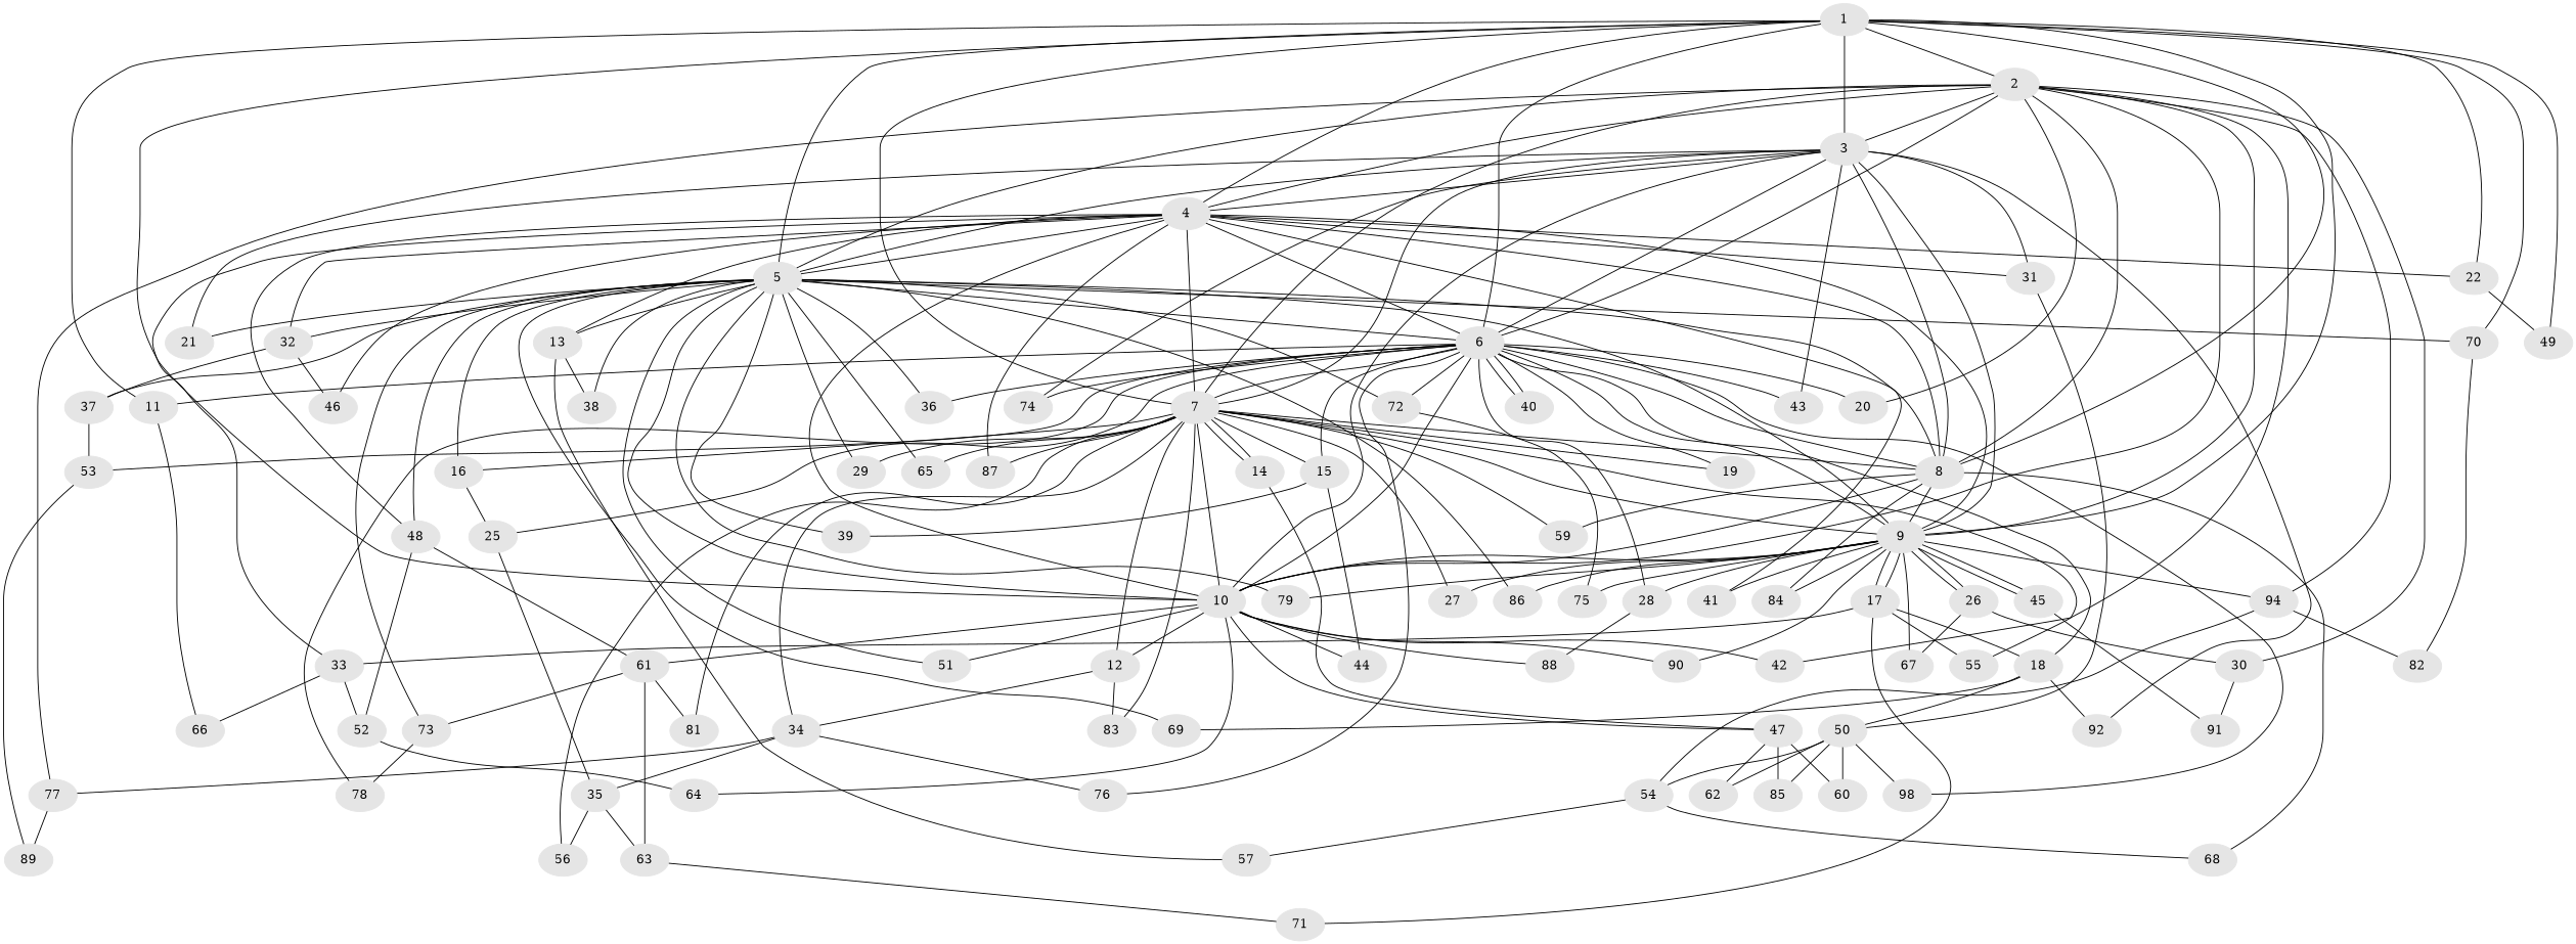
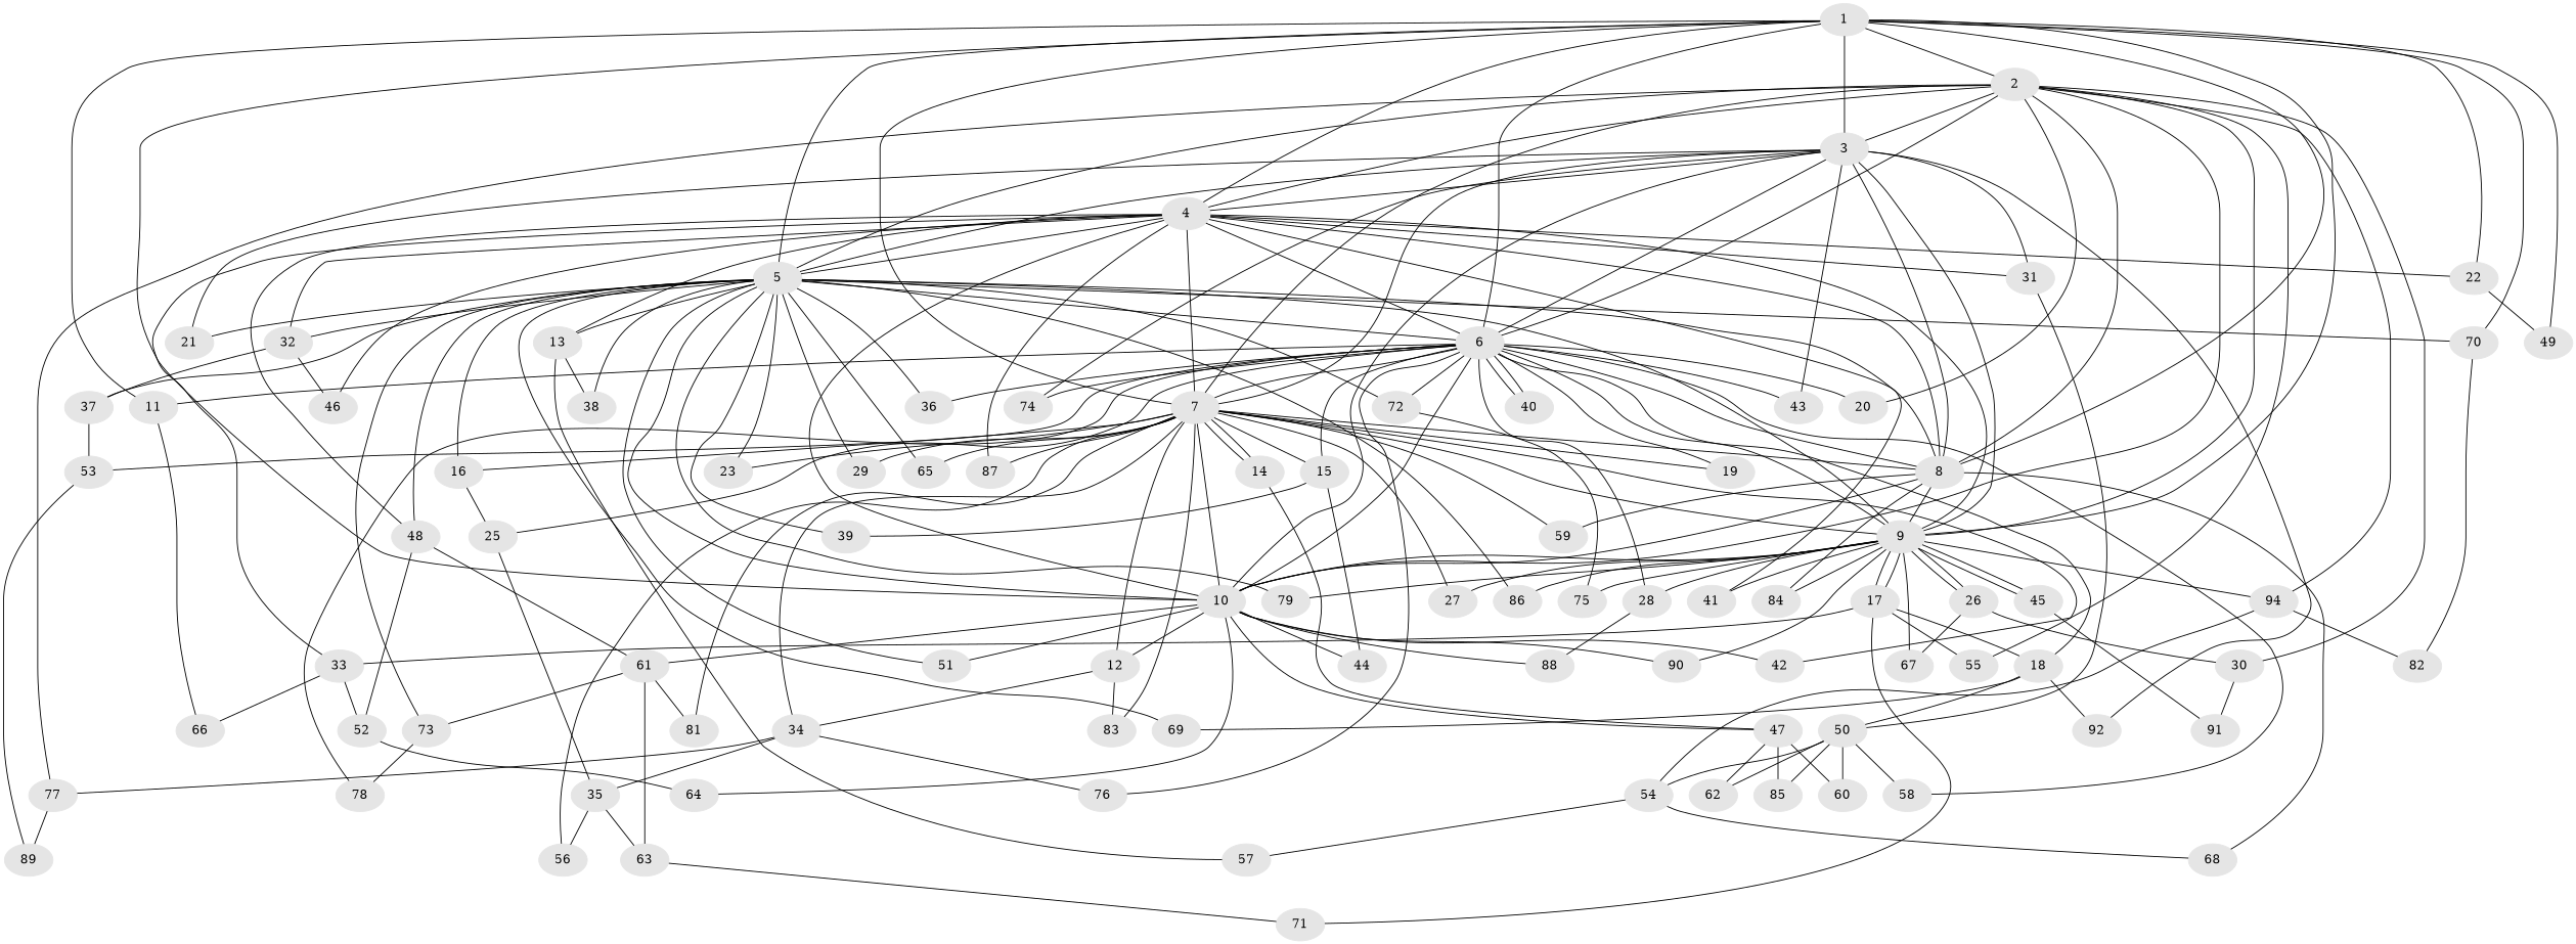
  graph {
    node [color=gray90 style=filled]
    1
    2
    3
    4
    5
    6
    7
    8
    9
    10
    11
    22
    49
    70
    20
    n16 [label=94]
    30
    42
    77
    21
    31
    43
    74
    92
    13
    32
    33
    41
    46
    48
    87
    16
+   23
    29
    36
    37
    38
    39
    51
    65
    69
    72
    73
    79
    86
    15
    18
    19
    25
    28
    40
    53
-   58 [label=98]
+   58
    76
    78
    12
    14
    27
    34
    55
    56
    59
    81
    83
    68
    84
    17
    26
    45
    67
    75
    90
    44
    47
    61
    64
    88
    66
    82
    54
    91
    89
    50
    57
    52
    35
    71
    60
    62
    85
    63
    1 -- 2
    1 -- 3
    1 -- 4
    1 -- 5
    1 -- 6
    1 -- 7
    1 -- 8
    1 -- 9
    1 -- 10
    1 -- 11
    1 -- 22
    1 -- 49
    1 -- 70
    2 -- 3
    2 -- 4
    2 -- 5
    2 -- 6
    2 -- 7
    2 -- 8
    2 -- 9
    2 -- 10
    2 -- 20
    2 -- n16
    2 -- 30
    2 -- 42
    2 -- 77
    3 -- 4
    3 -- 5
    3 -- 6
    3 -- 7
    3 -- 8
    3 -- 9
    3 -- 10
    3 -- 21
    3 -- 31
    3 -- 43
    3 -- 74
    3 -- 92
    4 -- 5
    4 -- 6
    4 -- 7
    4 -- 8
    4 -- 9
    4 -- 10
    4 -- 22
    4 -- 31
    4 -- 13
    4 -- 32
    4 -- 33
    4 -- 41
    4 -- 46
    4 -- 48
    4 -- 87
    5 -- 6
    5 -- 8
    5 -- 9
    5 -- 10
    5 -- 70
    5 -- 21
    5 -- 13
    5 -- 32
    5 -- 48
    5 -- 16
+   5 -- 23
    5 -- 29
    5 -- 36
    5 -- 37
    5 -- 38
    5 -- 39
    5 -- 51
    5 -- 65
    5 -- 69
    5 -- 72
    5 -- 73
    5 -- 79
    5 -- 86
    6 -- 7
    6 -- 8
    6 -- 9
    6 -- 10
    6 -- 11
    6 -- 20
    6 -- 43
    6 -- 74
    6 -- 36
    6 -- 72
    6 -- 15
    6 -- 18
    6 -- 19
    6 -- 25
    6 -- 28
    6 -- 40
    6 -- 40
    6 -- 53
    6 -- 58
    6 -- 76
    6 -- 78
    7 -- 8
    7 -- 9
    7 -- 10
    7 -- 87
    7 -- 16
+   7 -- 23
    7 -- 29
    7 -- 65
    7 -- 15
    7 -- 19
    7 -- 12
    7 -- 14
    7 -- 14
    7 -- 27
    7 -- 34
    7 -- 55
    7 -- 56
    7 -- 59
    7 -- 81
    7 -- 83
    8 -- 9
    8 -- 10
    8 -- 59
    8 -- 68
    8 -- 84
    9 -- 10
    9 -- n16
    9 -- 41
    9 -- 79
    9 -- 86
    9 -- 28
    9 -- 27
    9 -- 84
    9 -- 17
    9 -- 17
    9 -- 26
    9 -- 26
    9 -- 45
    9 -- 45
    9 -- 67
    9 -- 75
    9 -- 90
    10 -- 42
    10 -- 51
    10 -- 12
    10 -- 90
    10 -- 44
    10 -- 47
    10 -- 61
    10 -- 64
    10 -- 88
    11 -- 66
    22 -- 49
    70 -- 82
    n16 -- 82
    n16 -- 54
    30 -- 91
    77 -- 89
    31 -- 50
    13 -- 38
    13 -- 57
    32 -- 46
    32 -- 37
    33 -- 66
    33 -- 52
    48 -- 61
    48 -- 52
    16 -- 25
    37 -- 53
    72 -- 75
    73 -- 78
    15 -- 39
    15 -- 44
    18 -- 92
    18 -- 69
    18 -- 50
    25 -- 35
    28 -- 88
    53 -- 89
    12 -- 34
    12 -- 83
    14 -- 47
    34 -- 77
    34 -- 76
    34 -- 35
    17 -- 33
    17 -- 18
    17 -- 55
    17 -- 71
    26 -- 30
    26 -- 67
    45 -- 91
    47 -- 60
    47 -- 62
    47 -- 85
    61 -- 73
    61 -- 81
    61 -- 63
    54 -- 68
    54 -- 57
    50 -- 58
    50 -- 54
    50 -- 60
    50 -- 62
    50 -- 85
    52 -- 64
    35 -- 56
    35 -- 63
    63 -- 71
  }
